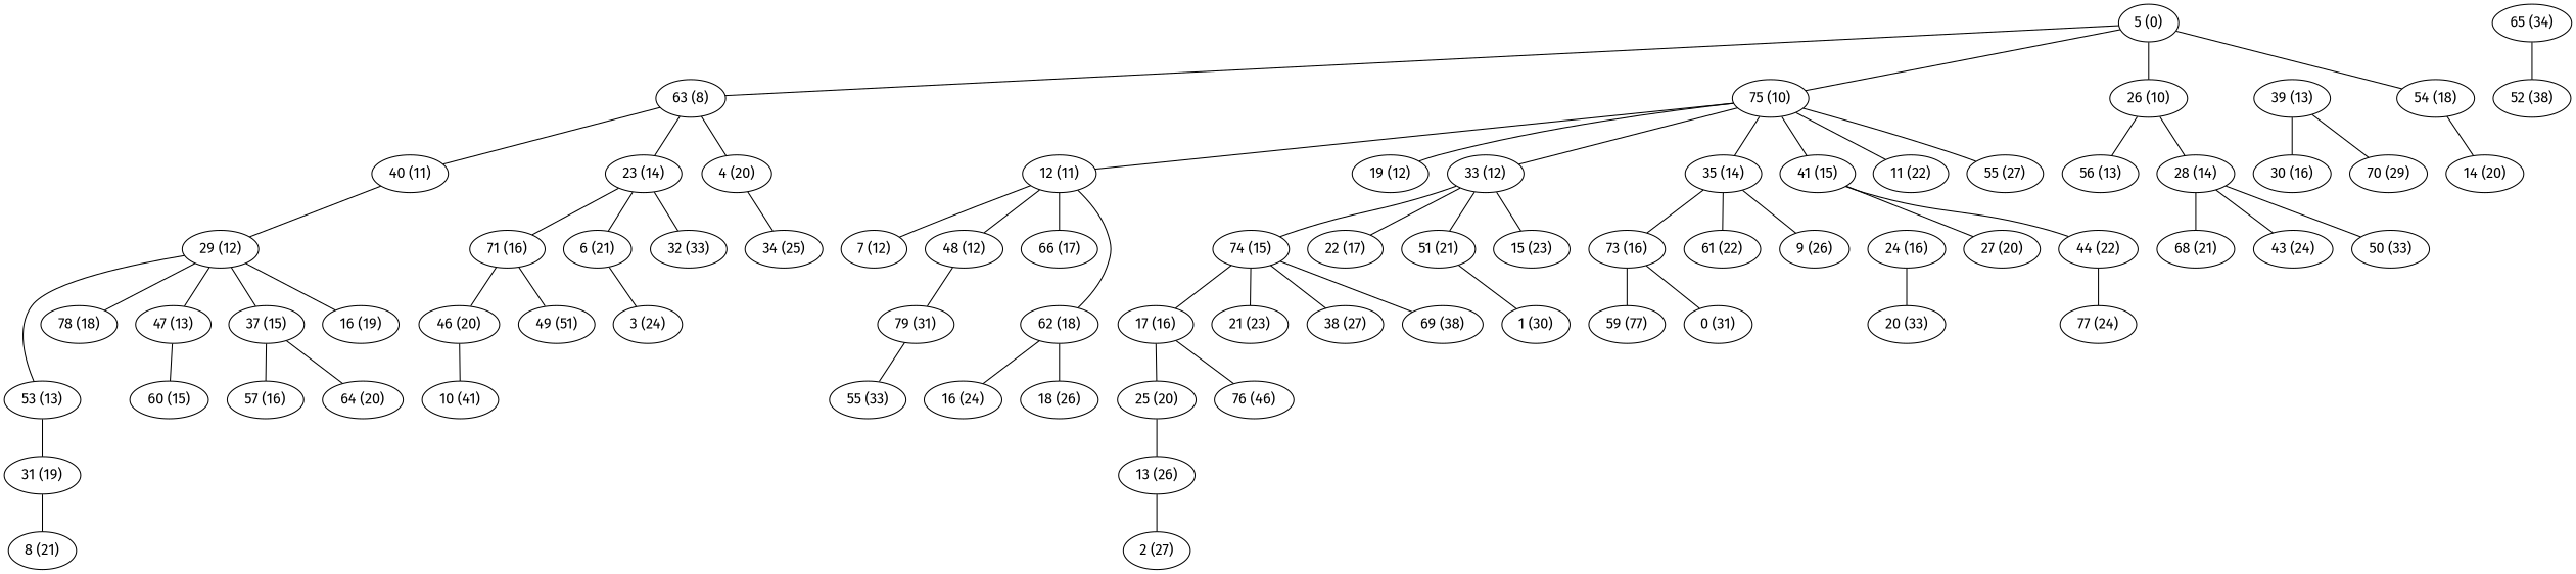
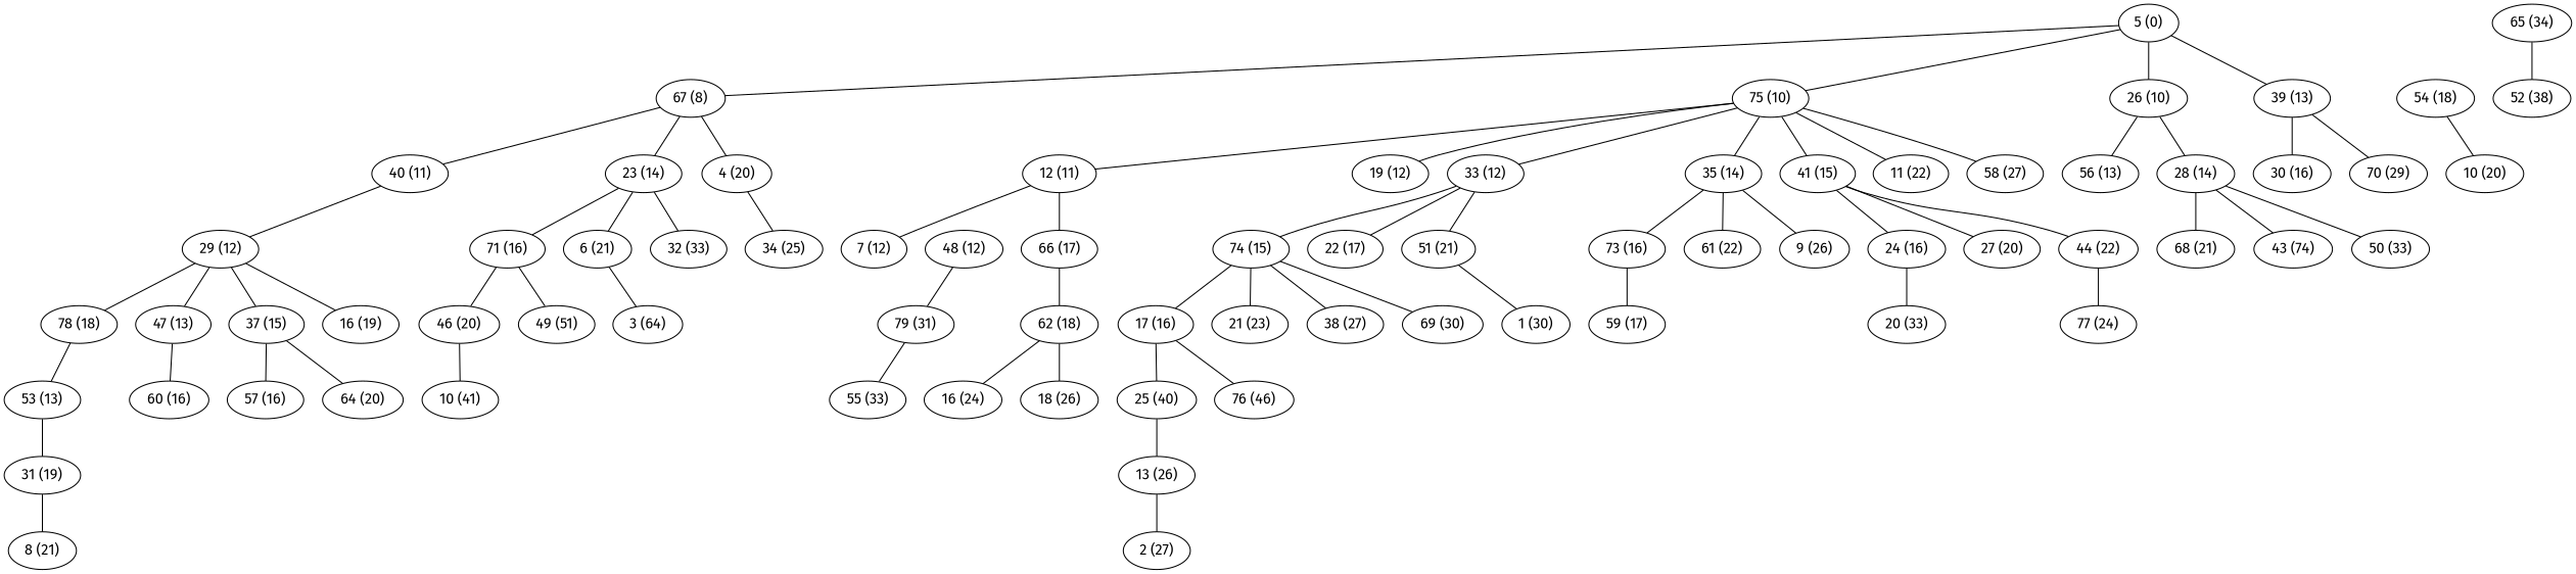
  graph {
    fontname="Fira Sans"
    node [fontname="Fira Sans"]
    edge [fontname="Fira Sans"]
    "5 (0)"
-   "63 (8)"
+   "63 (8)" [label="67 (8)"]
    "75 (10)"
    "26 (10)"
    "39 (13)"
    "40 (11)"
    "23 (14)"
    "4 (20)"
    "12 (11)"
    "19 (12)"
    "33 (12)"
    "35 (14)"
    "41 (15)"
    "11 (22)"
-   "58 (27)" [label="55 (27)"]
+   "58 (27)"
    "56 (13)"
    "28 (14)"
    "30 (16)"
    "70 (29)"
    "29 (12)"
    "71 (16)"
    "6 (21)"
    "32 (33)"
    "34 (25)"
    "7 (12)"
    "48 (12)"
    "66 (17)"
    "62 (18)"
    "74 (15)"
    "22 (17)"
    "51 (21)"
-   "15 (23)"
    "73 (16)"
    "61 (22)"
    "9 (26)"
    "24 (16)"
    "27 (20)"
    "44 (22)"
    "68 (21)"
-   "43 (24)"
+   "43 (24)" [label="43 (74)"]
    "50 (33)"
    "79 (31)"
    "16 (24)"
    "18 (26)"
    "53 (13)"
    "47 (13)"
    "37 (15)"
    "78 (18)"
    n49 [label="16 (19)"]
    "17 (16)"
    "21 (23)"
    "38 (27)"
-   "69 (30)" [label="69 (38)"]
+   "69 (30)"
    "1 (30)"
    "55 (33)"
    "31 (19)"
-   "60 (15)"
+   "60 (15)" [label="60 (16)"]
    "57 (16)"
    "64 (20)"
    "8 (21)"
    "46 (20)"
    "49 (51)"
-   "3 (24)"
-   "59 (17)" [label="59 (77)"]
-   "0 (31)"
+   "3 (24)" [label="3 (64)"]
+   "59 (17)"
    "54 (18)"
-   "14 (20)"
-   "25 (20)"
+   "14 (20)" [label="10 (20)"]
+   "25 (20)" [label="25 (40)"]
    "76 (46)"
    "20 (33)"
    "77 (24)"
    "10 (41)"
    "13 (26)"
    "2 (27)"
    "65 (34)"
    "52 (38)"
    "5 (0)" -- "63 (8)"
    "5 (0)" -- "75 (10)"
    "5 (0)" -- "26 (10)"
-   "5 (0)" -- "54 (18)"
+   "5 (0)" -- "39 (13)"
    "63 (8)" -- "40 (11)"
    "63 (8)" -- "23 (14)"
    "63 (8)" -- "4 (20)"
    "75 (10)" -- "12 (11)"
    "75 (10)" -- "19 (12)"
    "75 (10)" -- "33 (12)"
    "75 (10)" -- "35 (14)"
    "75 (10)" -- "41 (15)"
    "75 (10)" -- "11 (22)"
    "75 (10)" -- "58 (27)"
    "26 (10)" -- "56 (13)"
    "26 (10)" -- "28 (14)"
    "39 (13)" -- "30 (16)"
    "39 (13)" -- "70 (29)"
    "40 (11)" -- "29 (12)"
    "23 (14)" -- "71 (16)"
    "23 (14)" -- "6 (21)"
    "23 (14)" -- "32 (33)"
    "4 (20)" -- "34 (25)"
    "12 (11)" -- "7 (12)"
-   "12 (11)" -- "48 (12)"
    "12 (11)" -- "66 (17)"
-   "12 (11)" -- "62 (18)"
+   "66 (17)" -- "62 (18)"
    "33 (12)" -- "74 (15)"
    "33 (12)" -- "22 (17)"
    "33 (12)" -- "51 (21)"
-   "33 (12)" -- "15 (23)"
    "35 (14)" -- "73 (16)"
    "35 (14)" -- "61 (22)"
    "35 (14)" -- "9 (26)"
+   "41 (15)" -- "24 (16)"
    "41 (15)" -- "27 (20)"
    "41 (15)" -- "44 (22)"
    "28 (14)" -- "68 (21)"
    "28 (14)" -- "43 (24)"
    "28 (14)" -- "50 (33)"
-   "29 (12)" -- "53 (13)"
+   "78 (18)" -- "53 (13)"
    "29 (12)" -- "47 (13)"
    "29 (12)" -- "37 (15)"
    "29 (12)" -- "78 (18)"
    "29 (12)" -- n49
    "71 (16)" -- "46 (20)"
    "71 (16)" -- "49 (51)"
    "6 (21)" -- "3 (24)"
    "48 (12)" -- "79 (31)"
    "62 (18)" -- "16 (24)"
    "62 (18)" -- "18 (26)"
    "74 (15)" -- "17 (16)"
    "74 (15)" -- "21 (23)"
    "74 (15)" -- "38 (27)"
    "74 (15)" -- "69 (30)"
    "51 (21)" -- "1 (30)"
    "73 (16)" -- "59 (17)"
-   "73 (16)" -- "0 (31)"
    "24 (16)" -- "20 (33)"
    "44 (22)" -- "77 (24)"
    "79 (31)" -- "55 (33)"
    "53 (13)" -- "31 (19)"
    "47 (13)" -- "60 (15)"
    "37 (15)" -- "57 (16)"
    "37 (15)" -- "64 (20)"
    "17 (16)" -- "25 (20)"
    "17 (16)" -- "76 (46)"
    "31 (19)" -- "8 (21)"
    "46 (20)" -- "10 (41)"
    "54 (18)" -- "14 (20)"
    "25 (20)" -- "13 (26)"
    "13 (26)" -- "2 (27)"
    "65 (34)" -- "52 (38)"
  }
